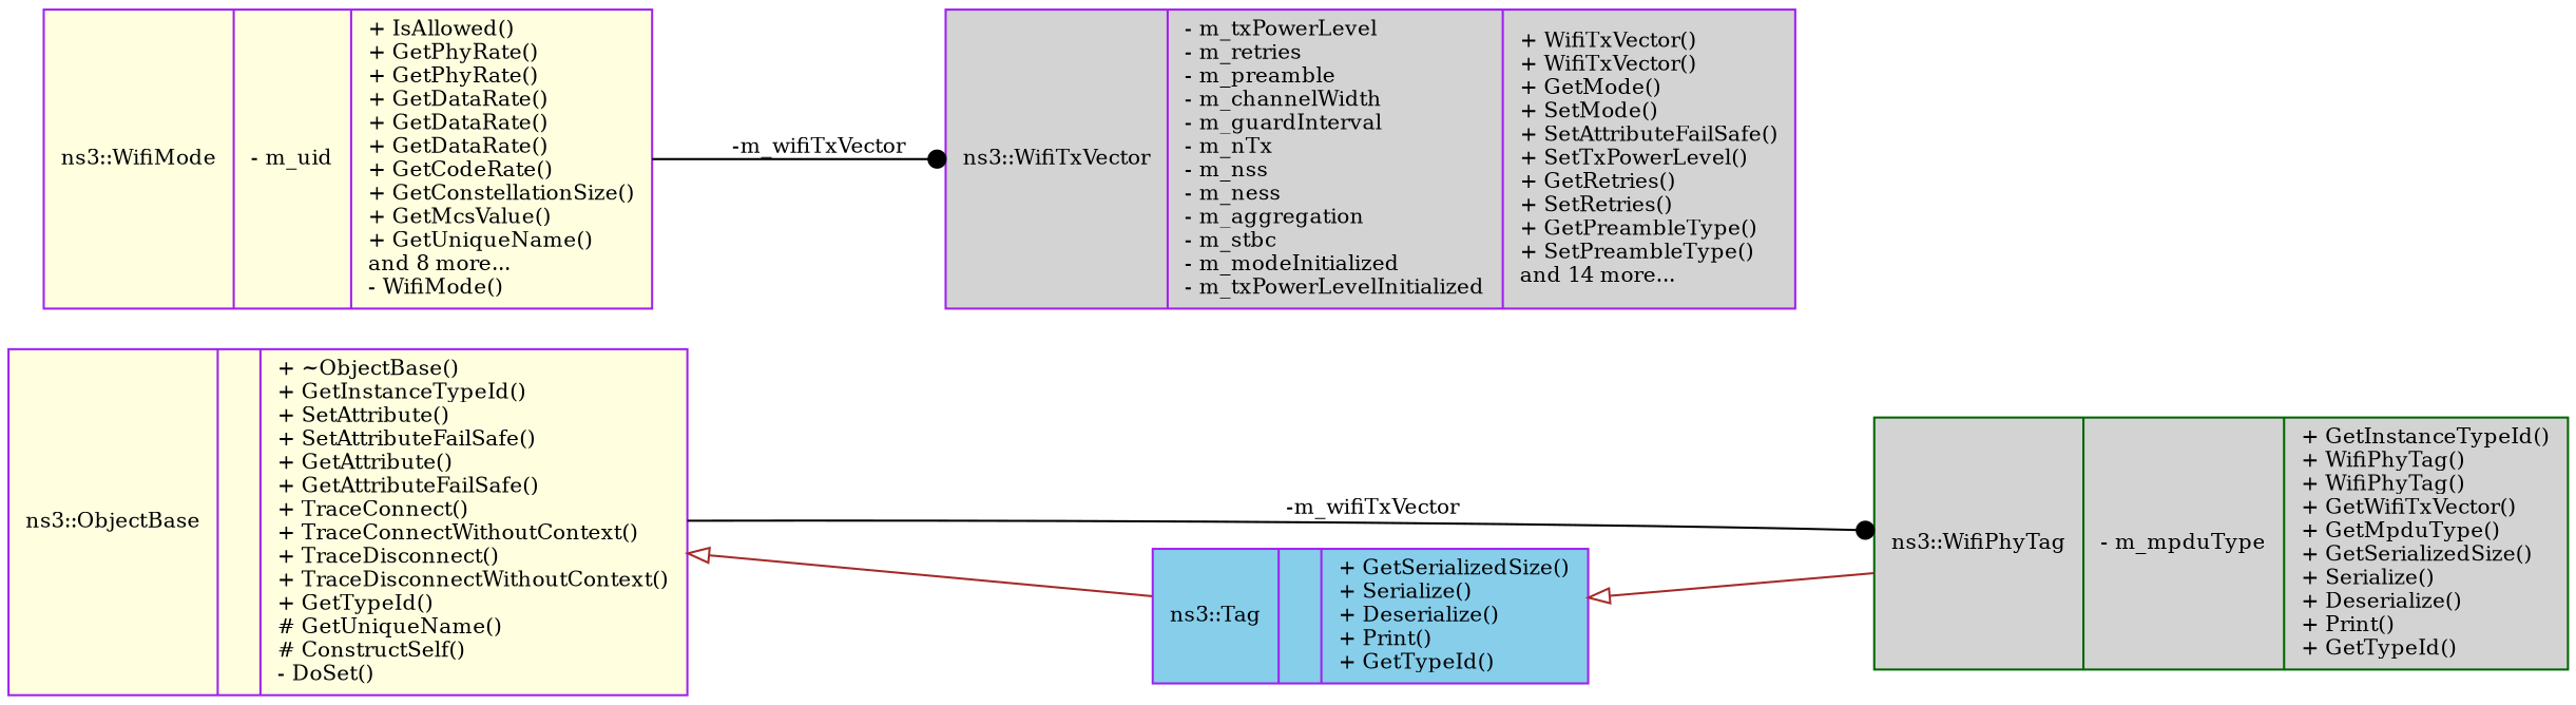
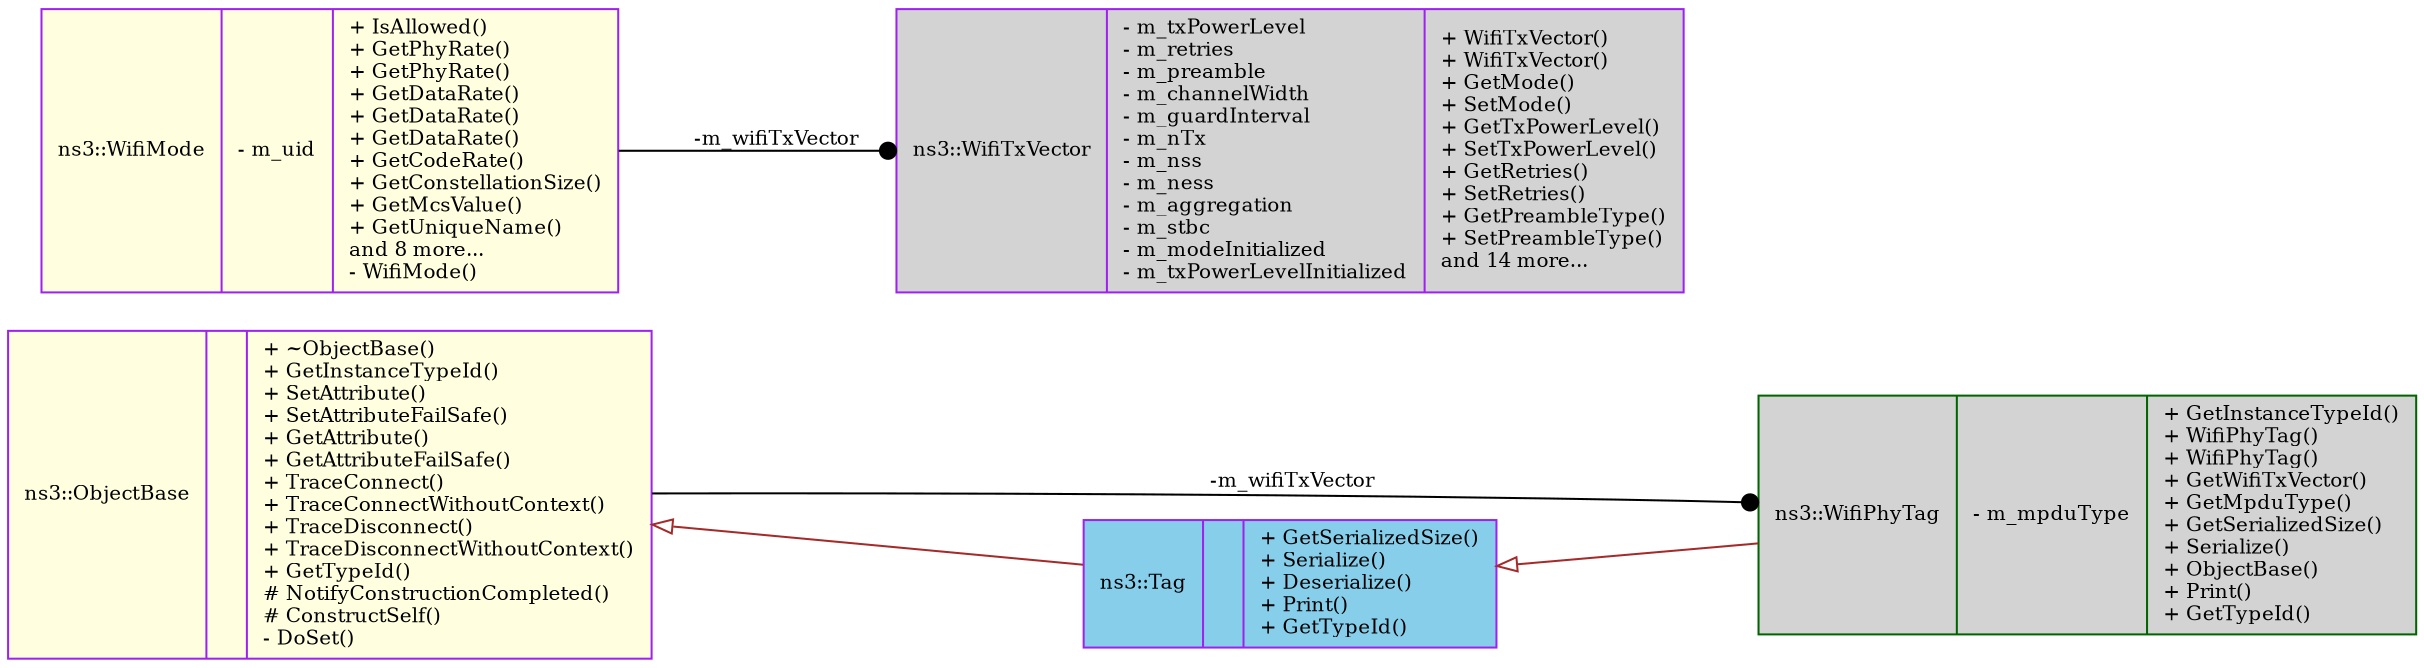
  digraph {
    fontname="DejaVu Serif"
    rankdir=LR
    node [color=purple fillcolor=lightgrey fontname="DejaVu Serif" fontsize=10 shape=record style=filled]
    edge [color=brown fontname="DejaVu Serif" fontsize=10 labelfontname=Helvetica labelfontsize=10 style=solid]
-   n1 [color=darkgreen fontcolor=black height=0.2 label="{ns3::WifiPhyTag\n|- m_mpduType\l|+ GetInstanceTypeId()\l+ WifiPhyTag()\l+ WifiPhyTag()\l+ GetWifiTxVector()\l+ GetMpduType()\l+ GetSerializedSize()\l+ Serialize()\l+ Deserialize()\l+ Print()\l+ GetTypeId()\l}" width=0.4]
+   n1 [color=darkgreen fontcolor=black height=0.2 label="{ns3::WifiPhyTag\n|- m_mpduType\l|+ GetInstanceTypeId()\l+ WifiPhyTag()\l+ WifiPhyTag()\l+ GetWifiTxVector()\l+ GetMpduType()\l+ GetSerializedSize()\l+ Serialize()\l+ ObjectBase()\l+ Print()\l+ GetTypeId()\l}" width=0.4]
    n2 [fillcolor=skyblue height=0.2 label="{ns3::Tag\n||+ GetSerializedSize()\l+ Serialize()\l+ Deserialize()\l+ Print()\l+ GetTypeId()\l}" width=0.4]
-   n3 [fillcolor=lightyellow height=0.2 label="{ns3::ObjectBase\n||+ ~ObjectBase()\l+ GetInstanceTypeId()\l+ SetAttribute()\l+ SetAttributeFailSafe()\l+ GetAttribute()\l+ GetAttributeFailSafe()\l+ TraceConnect()\l+ TraceConnectWithoutContext()\l+ TraceDisconnect()\l+ TraceDisconnectWithoutContext()\l+ GetTypeId()\l# GetUniqueName()\l# ConstructSelf()\l- DoSet()\l}" width=0.4]
-   n4 [height=0.2 label="{ns3::WifiTxVector\n|- m_txPowerLevel\l- m_retries\l- m_preamble\l- m_channelWidth\l- m_guardInterval\l- m_nTx\l- m_nss\l- m_ness\l- m_aggregation\l- m_stbc\l- m_modeInitialized\l- m_txPowerLevelInitialized\l|+ WifiTxVector()\l+ WifiTxVector()\l+ GetMode()\l+ SetMode()\l+ SetAttributeFailSafe()\l+ SetTxPowerLevel()\l+ GetRetries()\l+ SetRetries()\l+ GetPreambleType()\l+ SetPreambleType()\land 14 more...\l}" width=0.4]
+   n3 [fillcolor=lightyellow height=0.2 label="{ns3::ObjectBase\n||+ ~ObjectBase()\l+ GetInstanceTypeId()\l+ SetAttribute()\l+ SetAttributeFailSafe()\l+ GetAttribute()\l+ GetAttributeFailSafe()\l+ TraceConnect()\l+ TraceConnectWithoutContext()\l+ TraceDisconnect()\l+ TraceDisconnectWithoutContext()\l+ GetTypeId()\l# NotifyConstructionCompleted()\l# ConstructSelf()\l- DoSet()\l}" width=0.4]
+   n4 [height=0.2 label="{ns3::WifiTxVector\n|- m_txPowerLevel\l- m_retries\l- m_preamble\l- m_channelWidth\l- m_guardInterval\l- m_nTx\l- m_nss\l- m_ness\l- m_aggregation\l- m_stbc\l- m_modeInitialized\l- m_txPowerLevelInitialized\l|+ WifiTxVector()\l+ WifiTxVector()\l+ GetMode()\l+ SetMode()\l+ GetTxPowerLevel()\l+ SetTxPowerLevel()\l+ GetRetries()\l+ SetRetries()\l+ GetPreambleType()\l+ SetPreambleType()\land 14 more...\l}" width=0.4]
    n5 [fillcolor=lightyellow height=0.2 label="{ns3::WifiMode\n|- m_uid\l|+ IsAllowed()\l+ GetPhyRate()\l+ GetPhyRate()\l+ GetDataRate()\l+ GetDataRate()\l+ GetDataRate()\l+ GetCodeRate()\l+ GetConstellationSize()\l+ GetMcsValue()\l+ GetUniqueName()\land 8 more...\l- WifiMode()\l}" width=0.4]
    n2 -> n1 [arrowtail=onormal dir=back]
    n3 -> n1 [arrowhead=dot color=black label=" -m_wifiTxVector"]
    n3 -> n2 [arrowtail=onormal dir=back]
    n5 -> n4 [arrowhead=dot color=black label=" -m_wifiTxVector"]
  }
